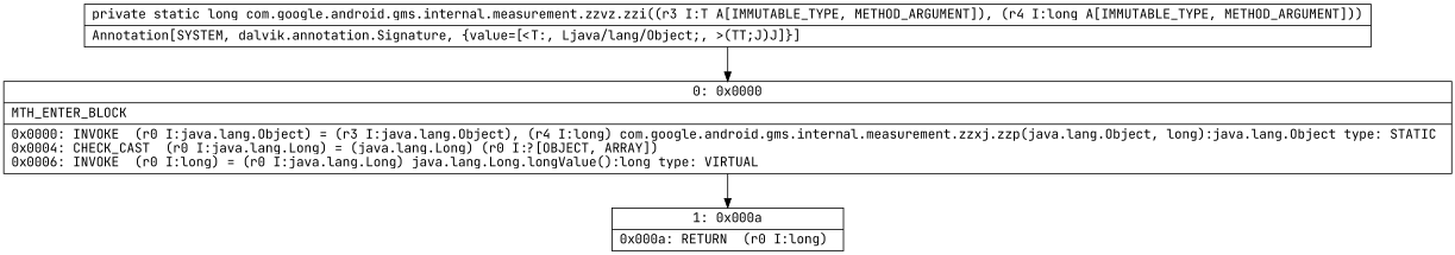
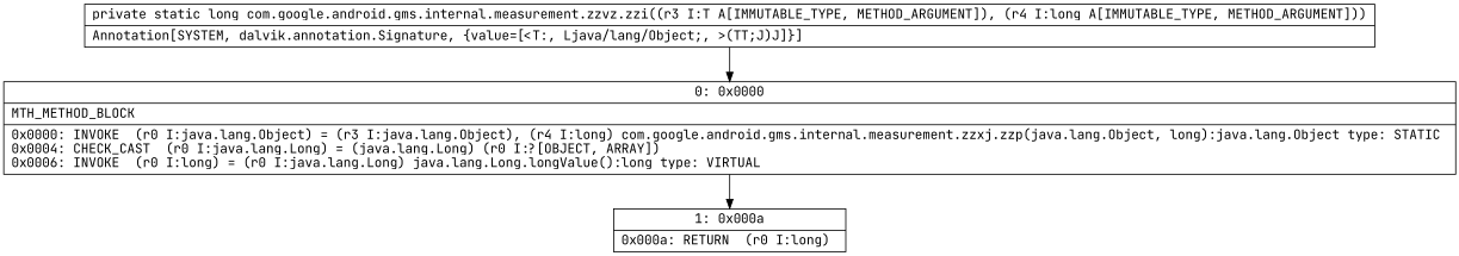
  digraph {
    fontname="JetBrains Mono"
    node [shape=record fontname="JetBrains Mono"]
    edge [fontname="JetBrains Mono"]
-   n1 [label="{0\:\ 0x0000|MTH_ENTER_BLOCK\l|0x0000: INVOKE  (r0 I:java.lang.Object) = (r3 I:java.lang.Object), (r4 I:long) com.google.android.gms.internal.measurement.zzxj.zzp(java.lang.Object, long):java.lang.Object type: STATIC \l0x0004: CHECK_CAST  (r0 I:java.lang.Long) = (java.lang.Long) (r0 I:?[OBJECT, ARRAY]) \l0x0006: INVOKE  (r0 I:long) = (r0 I:java.lang.Long) java.lang.Long.longValue():long type: VIRTUAL \l}"]
+   n1 [label="{0\:\ 0x0000|MTH_METHOD_BLOCK\l|0x0000: INVOKE  (r0 I:java.lang.Object) = (r3 I:java.lang.Object), (r4 I:long) com.google.android.gms.internal.measurement.zzxj.zzp(java.lang.Object, long):java.lang.Object type: STATIC \l0x0004: CHECK_CAST  (r0 I:java.lang.Long) = (java.lang.Long) (r0 I:?[OBJECT, ARRAY]) \l0x0006: INVOKE  (r0 I:long) = (r0 I:java.lang.Long) java.lang.Long.longValue():long type: VIRTUAL \l}"]
    n2 [label="{1\:\ 0x000a|0x000a: RETURN  (r0 I:long) \l}"]
    n3 [label="{private static long com.google.android.gms.internal.measurement.zzvz.zzi((r3 I:T A[IMMUTABLE_TYPE, METHOD_ARGUMENT]), (r4 I:long A[IMMUTABLE_TYPE, METHOD_ARGUMENT]))  | Annotation[SYSTEM, dalvik.annotation.Signature, \{value=[\<T:, Ljava\/lang\/Object;, \>(TT;J)J]\}]\l}"]
    n1 -> n2
    n3 -> n1
  }
